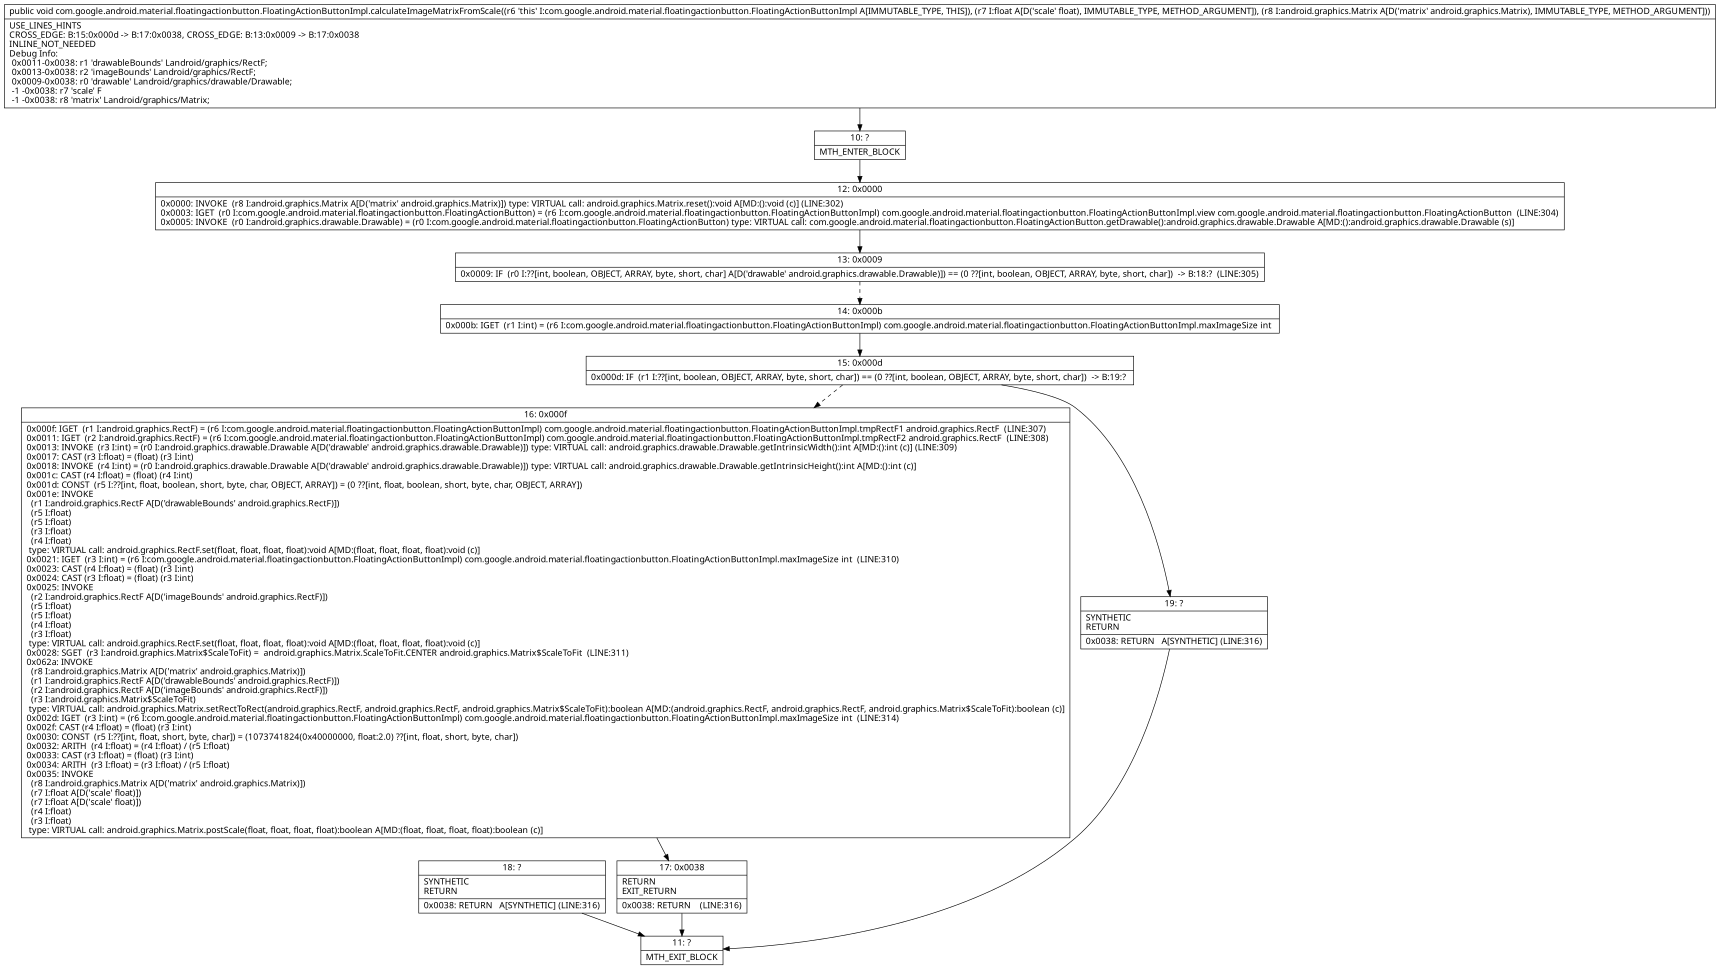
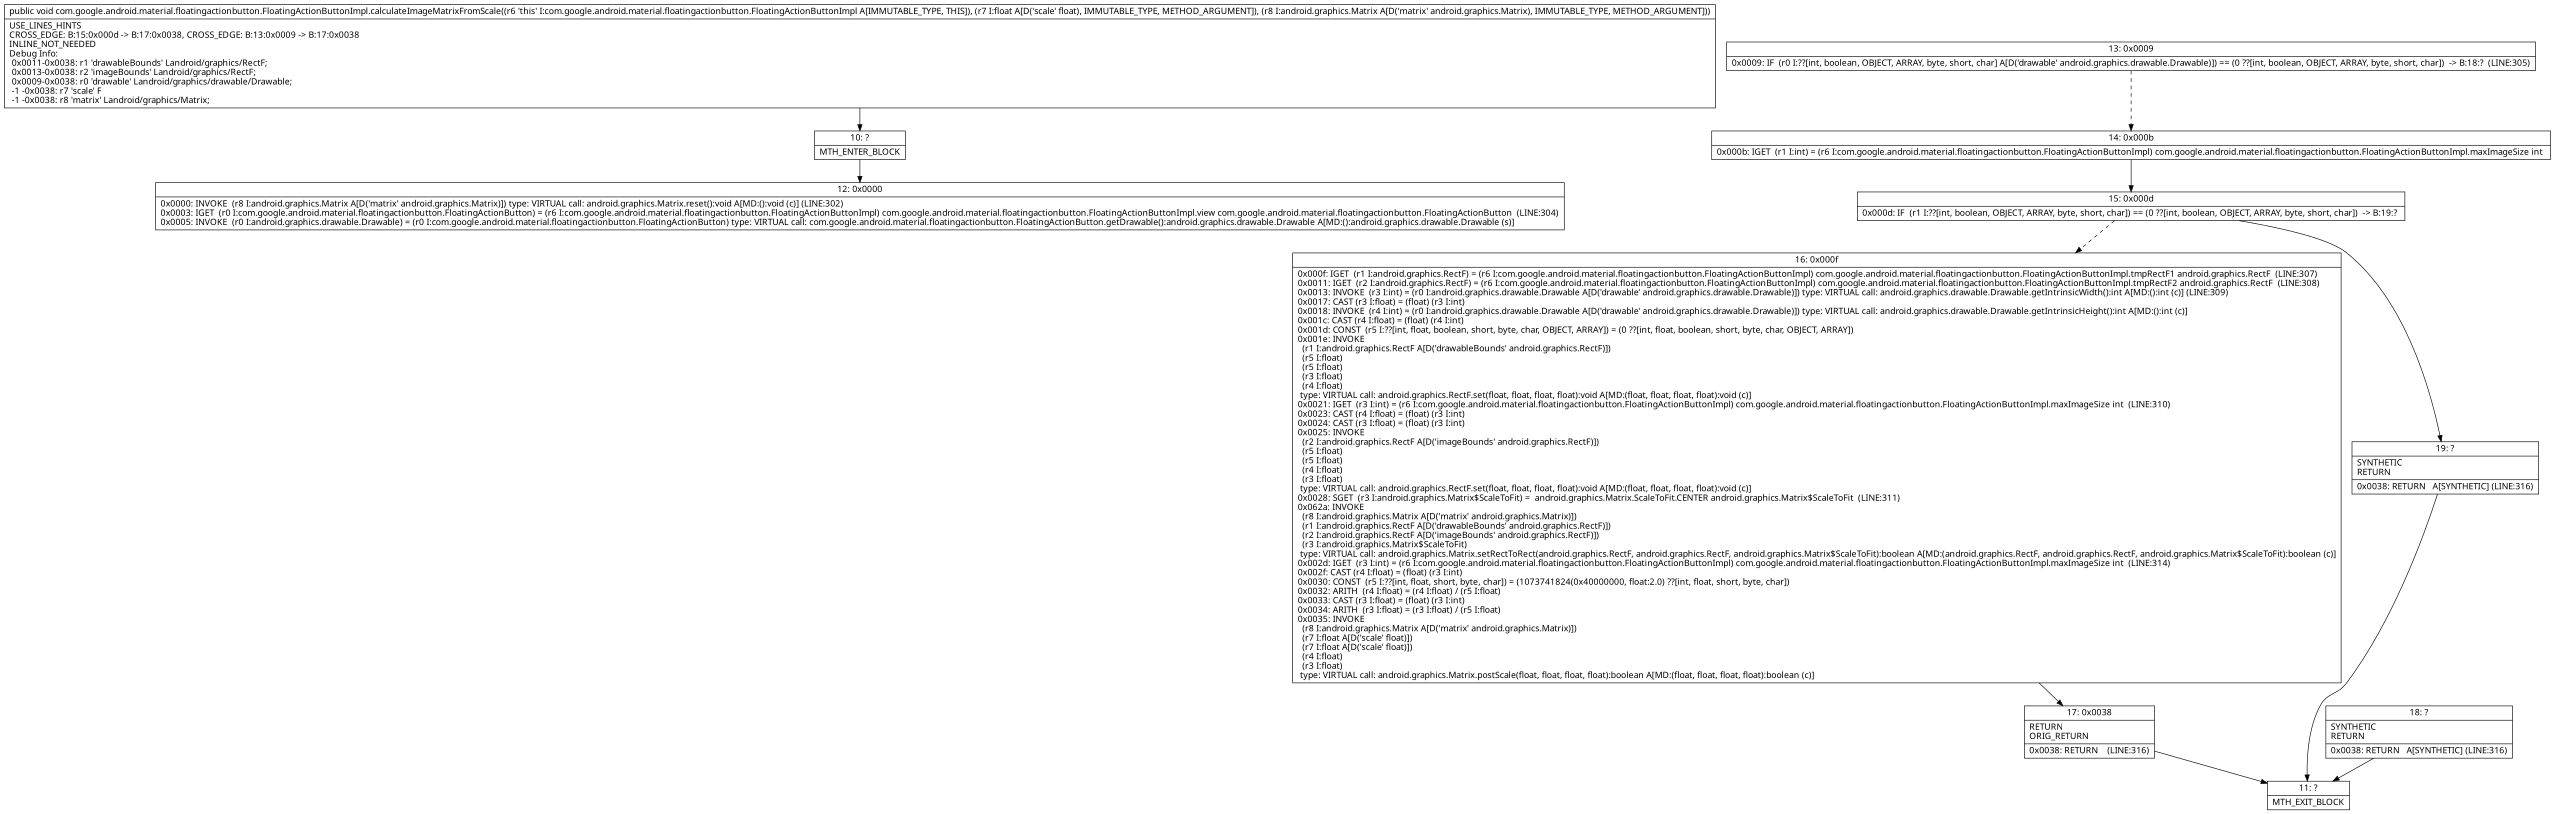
  digraph {
    fontname="Noto Sans"
    node [fontname="Noto Sans" shape=record]
    edge [fontname="Noto Sans"]
    n1 [label="{10\:\ ?|MTH_ENTER_BLOCK\l}"]
    n2 [label="{12\:\ 0x0000|0x0000: INVOKE  (r8 I:android.graphics.Matrix A[D('matrix' android.graphics.Matrix)]) type: VIRTUAL call: android.graphics.Matrix.reset():void A[MD:():void (c)] (LINE:302)\l0x0003: IGET  (r0 I:com.google.android.material.floatingactionbutton.FloatingActionButton) = (r6 I:com.google.android.material.floatingactionbutton.FloatingActionButtonImpl) com.google.android.material.floatingactionbutton.FloatingActionButtonImpl.view com.google.android.material.floatingactionbutton.FloatingActionButton  (LINE:304)\l0x0005: INVOKE  (r0 I:android.graphics.drawable.Drawable) = (r0 I:com.google.android.material.floatingactionbutton.FloatingActionButton) type: VIRTUAL call: com.google.android.material.floatingactionbutton.FloatingActionButton.getDrawable():android.graphics.drawable.Drawable A[MD:():android.graphics.drawable.Drawable (s)]\l}"]
    n3 [label="{13\:\ 0x0009|0x0009: IF  (r0 I:??[int, boolean, OBJECT, ARRAY, byte, short, char] A[D('drawable' android.graphics.drawable.Drawable)]) == (0 ??[int, boolean, OBJECT, ARRAY, byte, short, char])  \-\> B:18:?  (LINE:305)\l}"]
    n4 [label="{14\:\ 0x000b|0x000b: IGET  (r1 I:int) = (r6 I:com.google.android.material.floatingactionbutton.FloatingActionButtonImpl) com.google.android.material.floatingactionbutton.FloatingActionButtonImpl.maxImageSize int \l}"]
    n5 [label="{15\:\ 0x000d|0x000d: IF  (r1 I:??[int, boolean, OBJECT, ARRAY, byte, short, char]) == (0 ??[int, boolean, OBJECT, ARRAY, byte, short, char])  \-\> B:19:? \l}"]
    n6 [label="{18\:\ ?|SYNTHETIC\lRETURN\l|0x0038: RETURN   A[SYNTHETIC] (LINE:316)\l}"]
    n7 [label="{11\:\ ?|MTH_EXIT_BLOCK\l}"]
    n8 [label="{16\:\ 0x000f|0x000f: IGET  (r1 I:android.graphics.RectF) = (r6 I:com.google.android.material.floatingactionbutton.FloatingActionButtonImpl) com.google.android.material.floatingactionbutton.FloatingActionButtonImpl.tmpRectF1 android.graphics.RectF  (LINE:307)\l0x0011: IGET  (r2 I:android.graphics.RectF) = (r6 I:com.google.android.material.floatingactionbutton.FloatingActionButtonImpl) com.google.android.material.floatingactionbutton.FloatingActionButtonImpl.tmpRectF2 android.graphics.RectF  (LINE:308)\l0x0013: INVOKE  (r3 I:int) = (r0 I:android.graphics.drawable.Drawable A[D('drawable' android.graphics.drawable.Drawable)]) type: VIRTUAL call: android.graphics.drawable.Drawable.getIntrinsicWidth():int A[MD:():int (c)] (LINE:309)\l0x0017: CAST (r3 I:float) = (float) (r3 I:int) \l0x0018: INVOKE  (r4 I:int) = (r0 I:android.graphics.drawable.Drawable A[D('drawable' android.graphics.drawable.Drawable)]) type: VIRTUAL call: android.graphics.drawable.Drawable.getIntrinsicHeight():int A[MD:():int (c)]\l0x001c: CAST (r4 I:float) = (float) (r4 I:int) \l0x001d: CONST  (r5 I:??[int, float, boolean, short, byte, char, OBJECT, ARRAY]) = (0 ??[int, float, boolean, short, byte, char, OBJECT, ARRAY]) \l0x001e: INVOKE  \l  (r1 I:android.graphics.RectF A[D('drawableBounds' android.graphics.RectF)])\l  (r5 I:float)\l  (r5 I:float)\l  (r3 I:float)\l  (r4 I:float)\l type: VIRTUAL call: android.graphics.RectF.set(float, float, float, float):void A[MD:(float, float, float, float):void (c)]\l0x0021: IGET  (r3 I:int) = (r6 I:com.google.android.material.floatingactionbutton.FloatingActionButtonImpl) com.google.android.material.floatingactionbutton.FloatingActionButtonImpl.maxImageSize int  (LINE:310)\l0x0023: CAST (r4 I:float) = (float) (r3 I:int) \l0x0024: CAST (r3 I:float) = (float) (r3 I:int) \l0x0025: INVOKE  \l  (r2 I:android.graphics.RectF A[D('imageBounds' android.graphics.RectF)])\l  (r5 I:float)\l  (r5 I:float)\l  (r4 I:float)\l  (r3 I:float)\l type: VIRTUAL call: android.graphics.RectF.set(float, float, float, float):void A[MD:(float, float, float, float):void (c)]\l0x0028: SGET  (r3 I:android.graphics.Matrix$ScaleToFit) =  android.graphics.Matrix.ScaleToFit.CENTER android.graphics.Matrix$ScaleToFit  (LINE:311)\l0x062a: INVOKE  \l  (r8 I:android.graphics.Matrix A[D('matrix' android.graphics.Matrix)])\l  (r1 I:android.graphics.RectF A[D('drawableBounds' android.graphics.RectF)])\l  (r2 I:android.graphics.RectF A[D('imageBounds' android.graphics.RectF)])\l  (r3 I:android.graphics.Matrix$ScaleToFit)\l type: VIRTUAL call: android.graphics.Matrix.setRectToRect(android.graphics.RectF, android.graphics.RectF, android.graphics.Matrix$ScaleToFit):boolean A[MD:(android.graphics.RectF, android.graphics.RectF, android.graphics.Matrix$ScaleToFit):boolean (c)]\l0x002d: IGET  (r3 I:int) = (r6 I:com.google.android.material.floatingactionbutton.FloatingActionButtonImpl) com.google.android.material.floatingactionbutton.FloatingActionButtonImpl.maxImageSize int  (LINE:314)\l0x002f: CAST (r4 I:float) = (float) (r3 I:int) \l0x0030: CONST  (r5 I:??[int, float, short, byte, char]) = (1073741824(0x40000000, float:2.0) ??[int, float, short, byte, char]) \l0x0032: ARITH  (r4 I:float) = (r4 I:float) \/ (r5 I:float) \l0x0033: CAST (r3 I:float) = (float) (r3 I:int) \l0x0034: ARITH  (r3 I:float) = (r3 I:float) \/ (r5 I:float) \l0x0035: INVOKE  \l  (r8 I:android.graphics.Matrix A[D('matrix' android.graphics.Matrix)])\l  (r7 I:float A[D('scale' float)])\l  (r7 I:float A[D('scale' float)])\l  (r4 I:float)\l  (r3 I:float)\l type: VIRTUAL call: android.graphics.Matrix.postScale(float, float, float, float):boolean A[MD:(float, float, float, float):boolean (c)]\l}"]
    n9 [label="{19\:\ ?|SYNTHETIC\lRETURN\l|0x0038: RETURN   A[SYNTHETIC] (LINE:316)\l}"]
-   n10 [label="{17\:\ 0x0038|RETURN\lEXIT_RETURN\l|0x0038: RETURN    (LINE:316)\l}"]
+   n10 [label="{17\:\ 0x0038|RETURN\lORIG_RETURN\l|0x0038: RETURN    (LINE:316)\l}"]
    n11 [label="{public void com.google.android.material.floatingactionbutton.FloatingActionButtonImpl.calculateImageMatrixFromScale((r6 'this' I:com.google.android.material.floatingactionbutton.FloatingActionButtonImpl A[IMMUTABLE_TYPE, THIS]), (r7 I:float A[D('scale' float), IMMUTABLE_TYPE, METHOD_ARGUMENT]), (r8 I:android.graphics.Matrix A[D('matrix' android.graphics.Matrix), IMMUTABLE_TYPE, METHOD_ARGUMENT]))  | USE_LINES_HINTS\lCROSS_EDGE: B:15:0x000d \-\> B:17:0x0038, CROSS_EDGE: B:13:0x0009 \-\> B:17:0x0038\lINLINE_NOT_NEEDED\lDebug Info:\l  0x0011\-0x0038: r1 'drawableBounds' Landroid\/graphics\/RectF;\l  0x0013\-0x0038: r2 'imageBounds' Landroid\/graphics\/RectF;\l  0x0009\-0x0038: r0 'drawable' Landroid\/graphics\/drawable\/Drawable;\l  \-1 \-0x0038: r7 'scale' F\l  \-1 \-0x0038: r8 'matrix' Landroid\/graphics\/Matrix;\l}"]
    n1 -> n2
-   n2 -> n3
    n3 -> n4 [style=dashed]
    n4 -> n5
    n5 -> n8 [style=dashed]
    n5 -> n9
    n6 -> n7
    n8 -> n10
    n9 -> n7
    n10 -> n7
    n11 -> n1
  }
